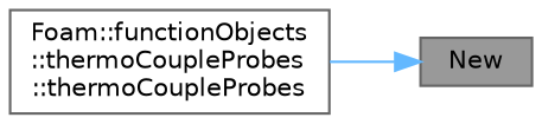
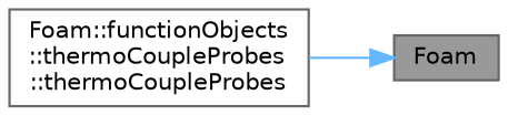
  digraph {
    rankdir=RL
    node [fontname=Helvetica fontsize=10 shape=box style=filled]
-   n1 [color=gray40 fillcolor=grey60 fontcolor=black height=0.2 label=New width=0.4]
+   n1 [color=gray40 fillcolor=grey60 fontcolor=black height=0.2 label=Foam width=0.4]
    n2 [color=grey40 fillcolor=white height=0.2 label="Foam::functionObjects\l::thermoCoupleProbes\l::thermoCoupleProbes" width=0.4]
    n1 -> n2 [color=steelblue1 dir=back fontname=Helvetica fontsize=10 labelfontname=Helvetica labelfontsize=10 style=solid]
  }
